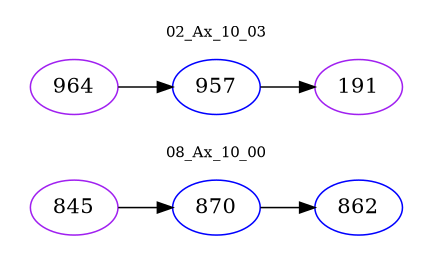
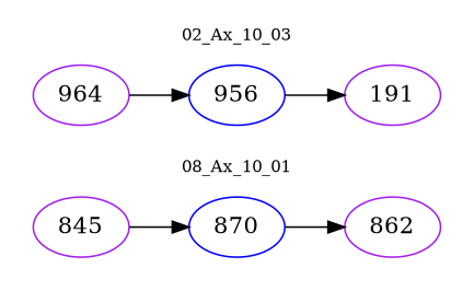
  digraph {
    rankdir=LR
    node [color=purple]
    edge [color=black]
    n1 [label=845]
    n2 [color=blue label=870]
-   n3 [color=blue label=862]
+   n3 [label=862]
    n4 [label=964]
-   n5 [color=blue label=957]
+   n5 [color=blue label=956]
    n6 [label=191]
    subgraph cluster_1 {
      color=white
      fontsize=10
-     label="08_Ax_10_00"
+     label="08_Ax_10_01"
      n1
      n2
      n3
    }
    subgraph cluster_2 {
      color=white
      fontsize=10
      label="02_Ax_10_03"
      n4
      n5
      n6
    }
    n1 -> n2
    n2 -> n3
    n4 -> n5
    n5 -> n6
  }
